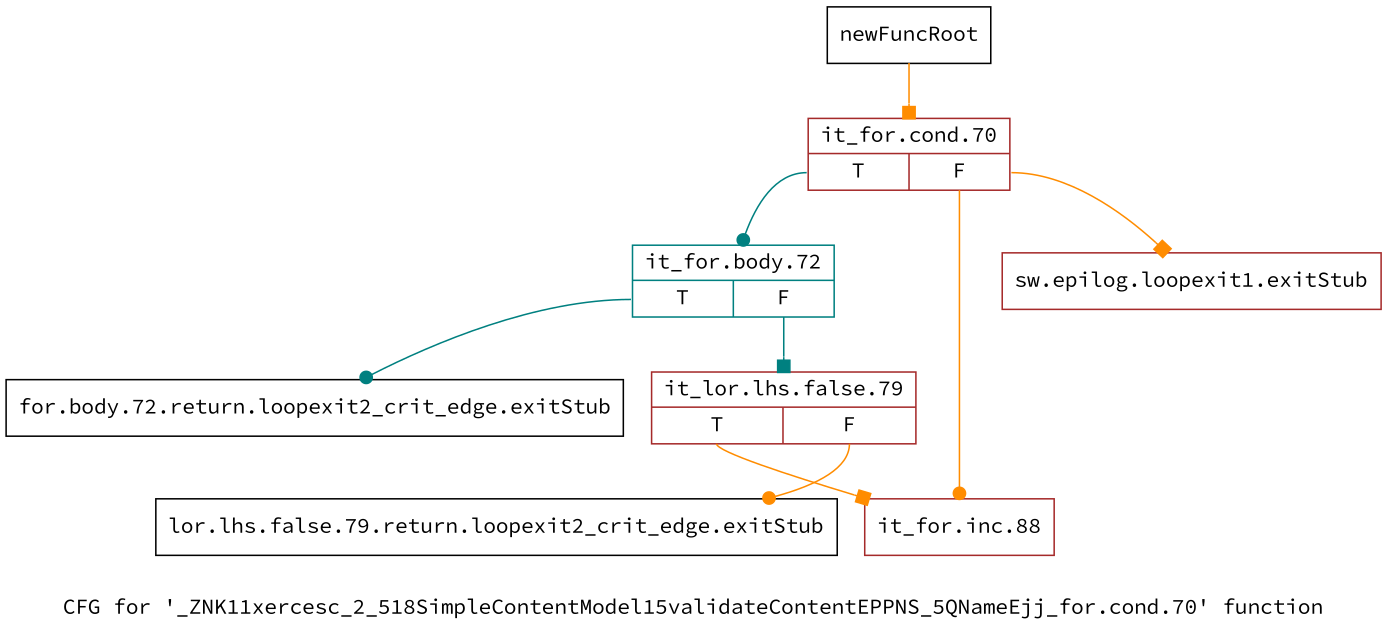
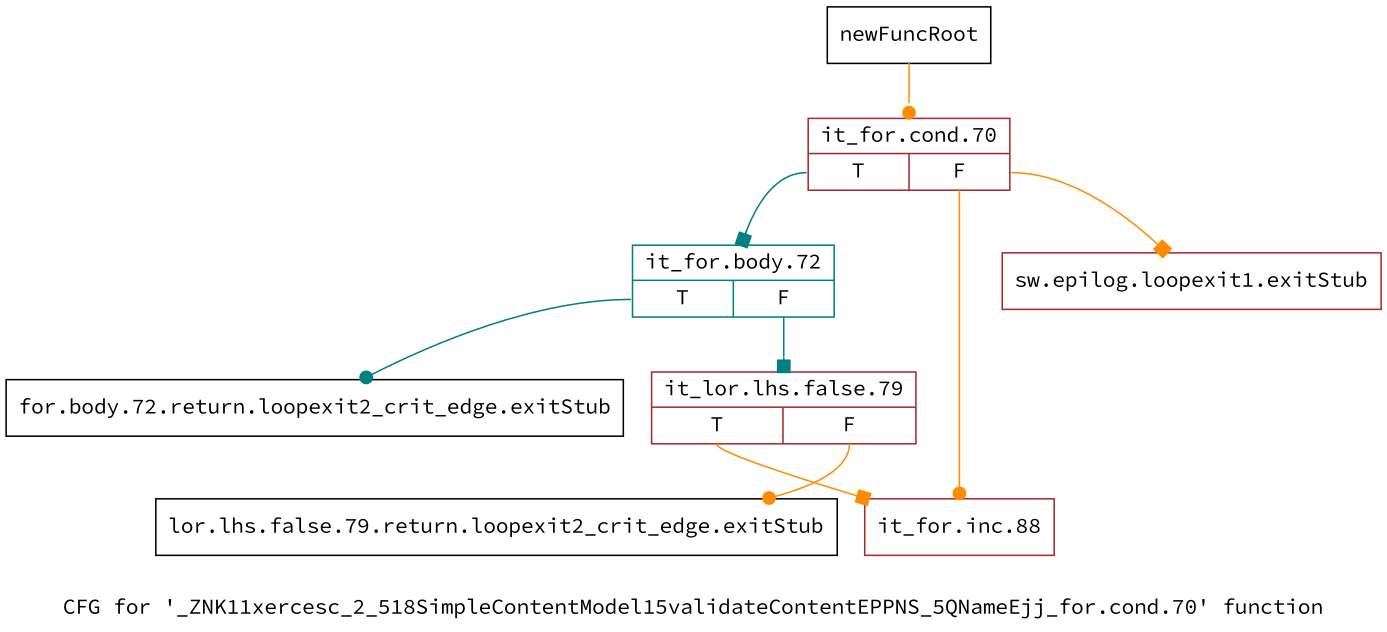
  digraph {
    fontname="Source Code Pro"
    label="CFG for '_ZNK11xercesc_2_518SimpleContentModel15validateContentEPPNS_5QNameEjj_for.cond.70' function"
    node [color=brown fontname="Source Code Pro" shape=record]
    edge [arrowhead=box color=darkorange fontname="Source Code Pro" tailport=s1]
    n1 [color=black label="{newFuncRoot}"]
    n2 [label="{it_for.cond.70|{<s0>T|<s1>F}}"]
    n3 [label="{sw.epilog.loopexit1.exitStub}"]
    n4 [color=teal label="{it_for.body.72|{<s0>T|<s1>F}}"]
    n5 [label="{it_for.inc.88}"]
    n6 [color=black label="{for.body.72.return.loopexit2_crit_edge.exitStub}"]
    n7 [label="{it_lor.lhs.false.79|{<s0>T|<s1>F}}"]
    n8 [color=black label="{lor.lhs.false.79.return.loopexit2_crit_edge.exitStub}"]
-   n1 -> n2
+   n1 -> n2 [arrowhead=dot]
    n2 -> n3
-   n2 -> n4 [arrowhead=dot color=teal tailport=s0]
+   n2 -> n4 [color=teal tailport=s0]
    n2 -> n5 [arrowhead=dot]
    n4 -> n6 [arrowhead=dot color=teal tailport=s0]
    n4 -> n7 [color=teal]
    n7 -> n5 [tailport=s0]
    n7 -> n8 [arrowhead=dot]
  }
